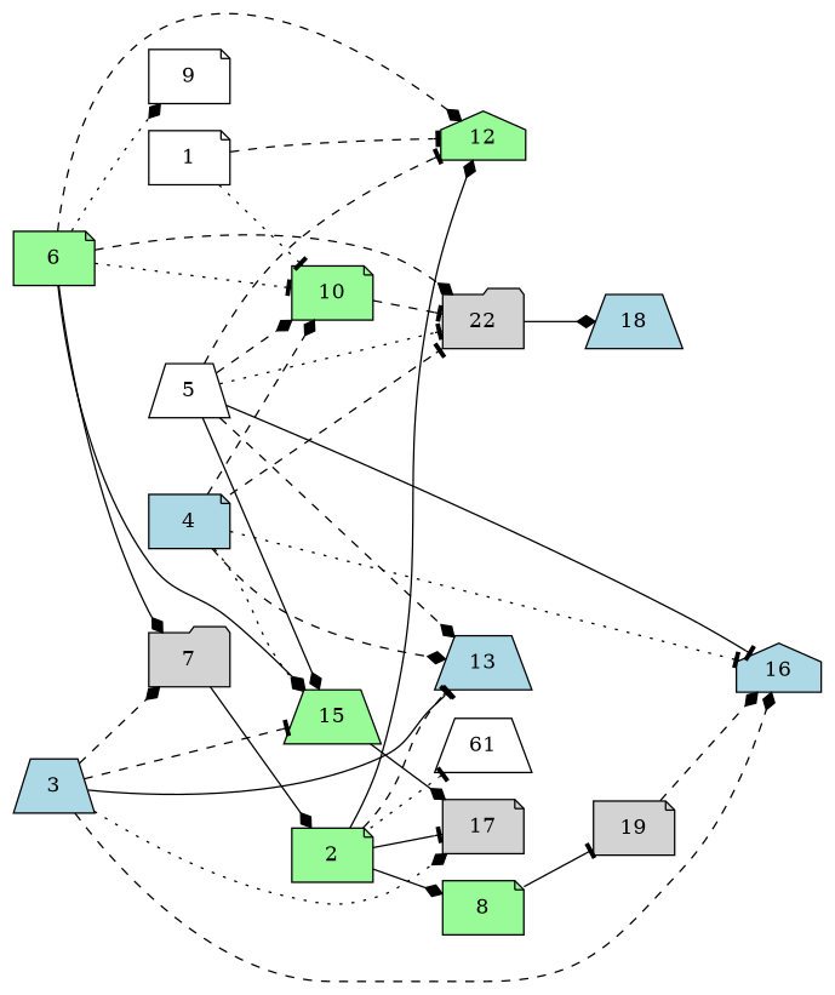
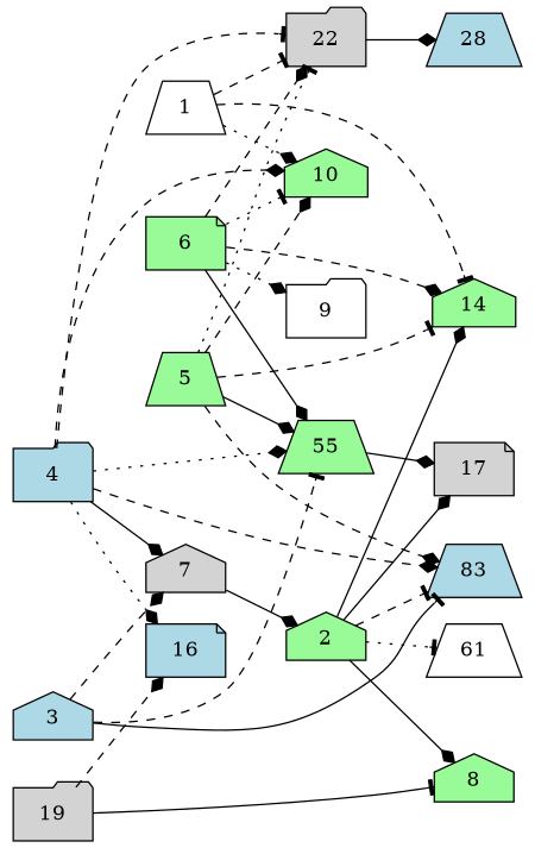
  digraph {
    rankdir=LR
    node [alpha=0.01 fillcolor=palegreen shape=note style=filled]
    edge [arrowhead=diamond style=dashed]
-   1 [alpha=0.09 expect_size=29584384 fillcolor=white]
-   10 [alpha=0.19 expect_size=24984576]
+   1 [alpha=0.09 expect_size=29584384 fillcolor=white shape=trapezium]
+   10 [alpha=0.19 expect_size=24984576 shape=house]
    n3 [alpha=0.08 expect_size=18906112 fillcolor=lightgrey label=22 shape=folder]
-   14 [alpha=0.14 expect_size=20013056 shape=house label=12]
-   18 [expect_size=50949120 fillcolor=lightblue shape=trapezium]
-   2 [expect_size=35874816]
-   8 [alpha=0.12 expect_size=23820288]
+   14 [alpha=0.14 expect_size=20013056 shape=house]
+   18 [expect_size=50949120 fillcolor=lightblue shape=trapezium label=28]
+   2 [expect_size=35874816 shape=house]
+   8 [alpha=0.12 expect_size=23820288 shape=house]
    n8 [alpha=0.17 expect_size=44947456 fillcolor=white label=61 shape=trapezium]
-   13 [alpha=0.20 expect_size=20682752 fillcolor=lightblue shape=trapezium]
+   13 [alpha=0.20 expect_size=20682752 fillcolor=lightblue shape=trapezium label=83]
    17 [alpha=0.16 expect_size=47067136 fillcolor=lightgrey]
-   7 [alpha=0.02 expect_size=47036416 fillcolor=lightgrey shape=folder]
-   19 [alpha=0.07 expect_size=31226880 fillcolor=lightgrey]
-   16 [expect_size=39109632 fillcolor=lightblue shape=house]
-   3 [alpha=0.20 expect_size=6727680 fillcolor=lightblue shape=trapezium]
-   15 [alpha=0.03 expect_size=24547328 shape=trapezium]
-   4 [alpha=0.02 expect_size=42531840 fillcolor=lightblue]
-   5 [alpha=0.06 expect_size=40517632 fillcolor=white shape=trapezium]
+   7 [alpha=0.02 expect_size=47036416 fillcolor=lightgrey shape=house]
+   19 [alpha=0.07 expect_size=31226880 fillcolor=lightgrey shape=folder]
+   16 [expect_size=39109632 fillcolor=lightblue]
+   3 [alpha=0.20 expect_size=6727680 fillcolor=lightblue shape=house]
+   15 [alpha=0.03 expect_size=24547328 shape=trapezium label=55]
+   4 [alpha=0.02 expect_size=42531840 fillcolor=lightblue shape=folder]
+   5 [alpha=0.06 expect_size=40517632 shape=trapezium]
    6 [alpha=0.03 expect_size=18887680]
-   9 [alpha=0.07 expect_size=38526976 fillcolor=white]
-   1 -> 10 [arrowhead=tee style=dotted]
-   10 -> n3 [arrowhead=tee]
+   9 [alpha=0.07 expect_size=38526976 fillcolor=white shape=folder]
+   1 -> 10 [style=dotted]
+   1 -> n3 [arrowhead=tee]
    1 -> 14 [arrowhead=tee]
    n3 -> 18 [style=solid]
    2 -> 14 [style=solid]
    2 -> 8 [style=solid]
    2 -> n8 [arrowhead=tee style=dotted]
    2 -> 13 [arrowhead=tee]
-   2 -> 17 [arrowhead=tee style=solid]
-   8 -> 19 [arrowhead=tee style=solid]
+   2 -> 17 [style=solid]
+   19 -> 8 [arrowhead=tee style=solid]
    7 -> 2 [style=solid]
    19 -> 16
    3 -> 13 [arrowhead=tee style=solid]
-   3 -> 17 [style=dotted]
    3 -> 7
-   3 -> 16
    3 -> 15 [arrowhead=tee]
    15 -> 17 [style=solid]
    4 -> 10
    4 -> n3 [arrowhead=tee]
    4 -> 13
-   6 -> 7 [style=solid]
-   4 -> 16 [arrowhead=tee style=dotted]
+   4 -> 7 [style=solid]
+   4 -> 16 [style=dotted]
    4 -> 15 [style=dotted]
    5 -> 10
    5 -> n3 [arrowhead=tee style=dotted]
    5 -> 14 [arrowhead=tee]
    5 -> 13
-   5 -> 16 [arrowhead=tee style=solid]
    5 -> 15 [style=solid]
    6 -> 10 [arrowhead=tee style=dotted]
    6 -> n3
    6 -> 14
    6 -> 15 [style=solid]
    6 -> 9 [style=dotted]
  }
